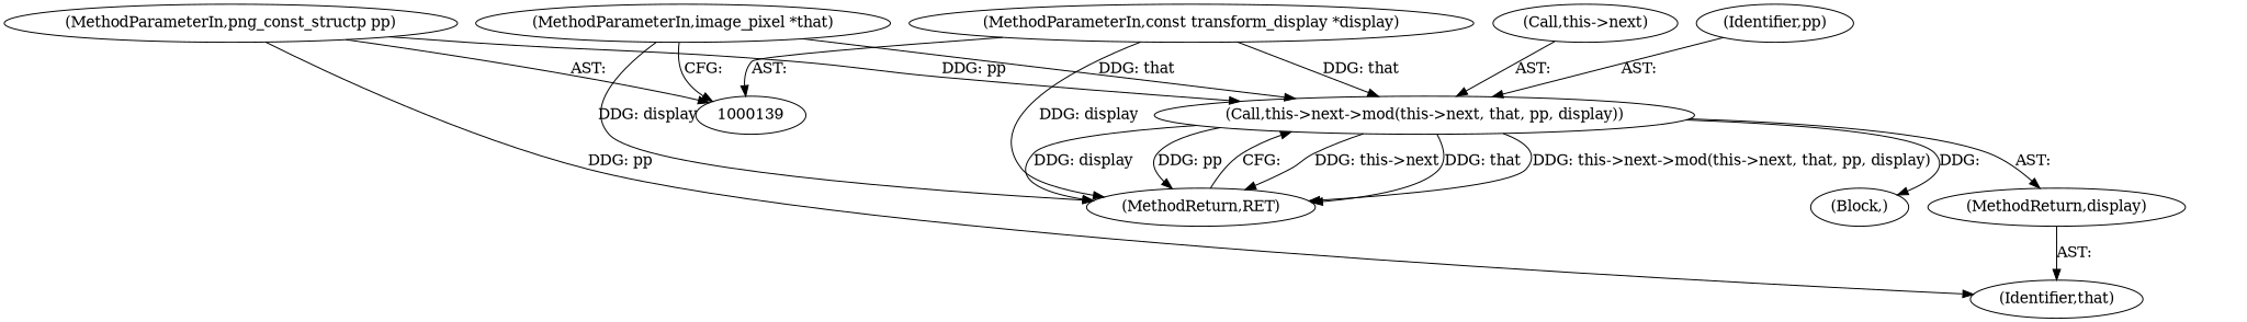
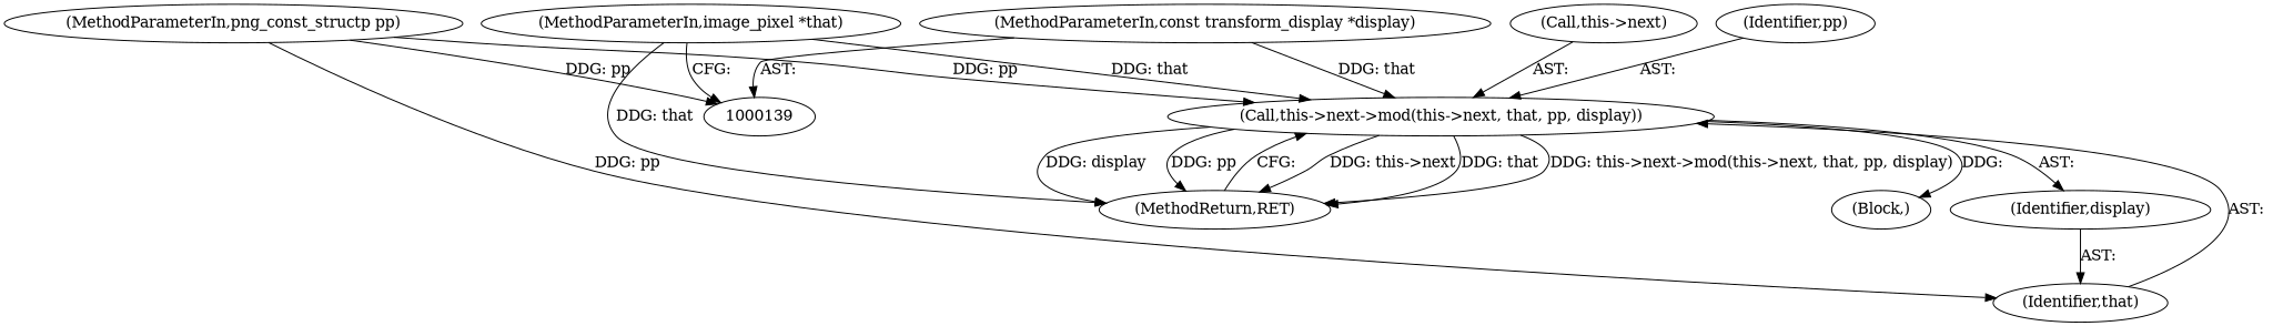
  digraph {
    n1 [label="(Call,this->next->mod(this->next, that, pp, display))"]
    n2 [label="(MethodReturn,RET)"]
    n3 [label="(Block,)"]
-   n4 [label="(MethodReturn,display)"]
+   n4 [label="(Identifier,display)"]
    n5 [label="(Identifier,that)"]
    n6 [label="(MethodParameterIn,image_pixel *that)"]
    1000139
    n8 [label="(MethodParameterIn,png_const_structp pp)"]
    n9 [label="(MethodParameterIn,const transform_display *display)"]
    n10 [label="(Call,this->next)"]
    n11 [label="(Identifier,pp)"]
    n1 -> n2 [label="DDG: this->next"]
    n1 -> n2 [label="DDG: that"]
    n1 -> n2 [label="DDG: this->next->mod(this->next, that, pp, display)"]
    n1 -> n2 [label="DDG: display"]
    n1 -> n2 [label="DDG: pp"]
    n1 -> n3 [label="DDG: "]
    n1 -> n4 [label="AST: "]
    n2 -> n1 [label="CFG: "]
    n4 -> n5 [label="AST: "]
+   n5 -> n1 [label="AST: "]
    n6 -> n1 [label="DDG: that"]
-   n6 -> n2 [label="DDG: display"]
+   n6 -> n2 [label="DDG: that"]
    n6 -> 1000139 [label="CFG: "]
    n8 -> n1 [label="DDG: pp"]
    n8 -> n5 [label="DDG: pp"]
-   n8 -> 1000139 [label="AST: "]
+   n8 -> 1000139 [label="DDG: pp"]
    n9 -> n1 [label="DDG: that"]
-   n9 -> n2 [label="DDG: display"]
    n9 -> 1000139 [label="AST: "]
    n10 -> n1 [label="AST: "]
    n11 -> n1 [label="AST: "]
  }
